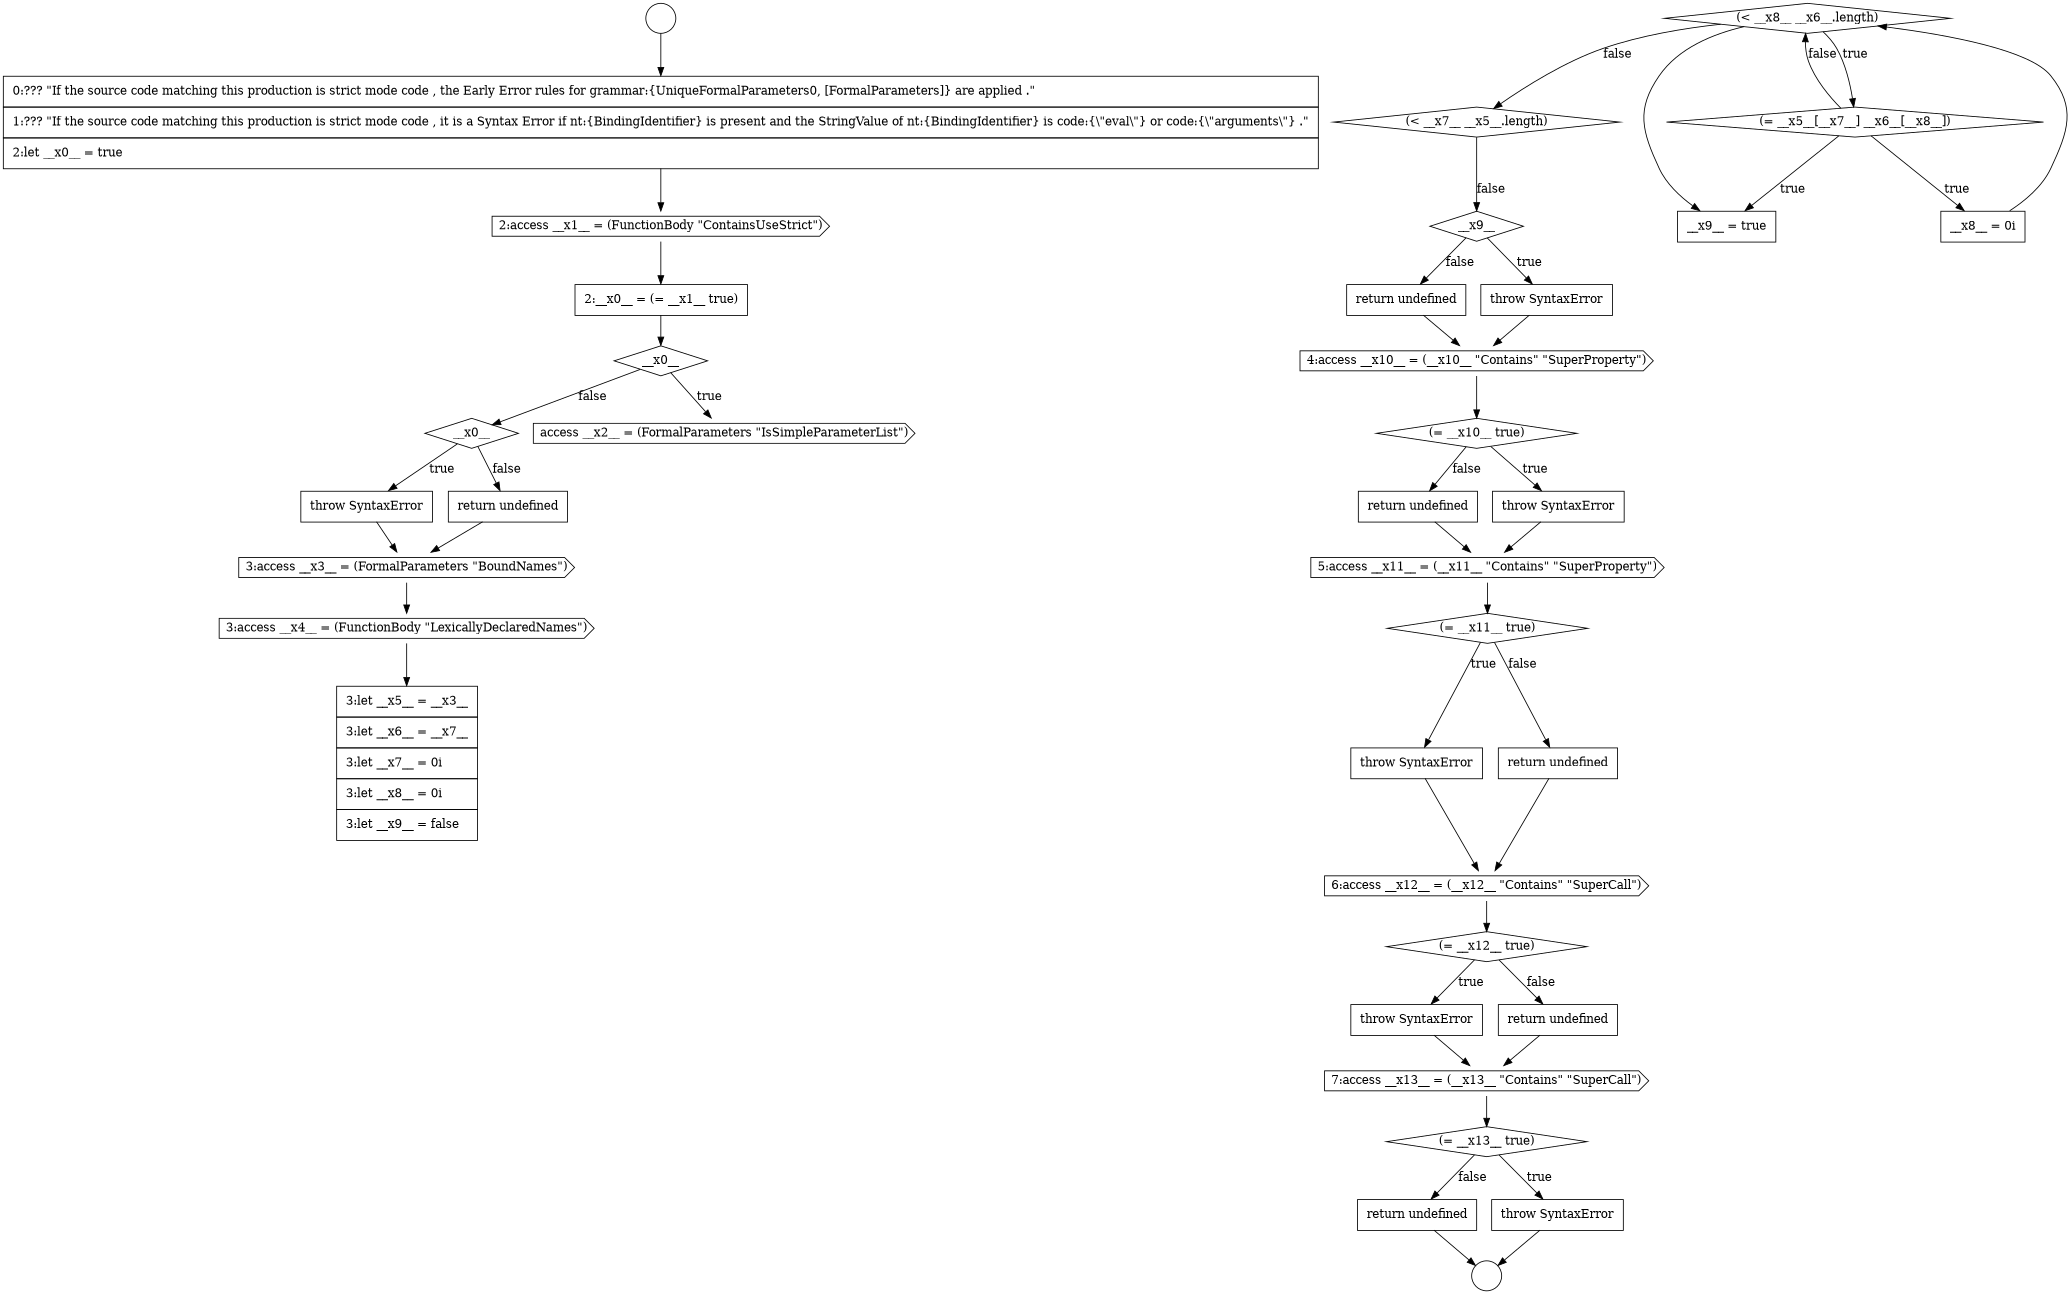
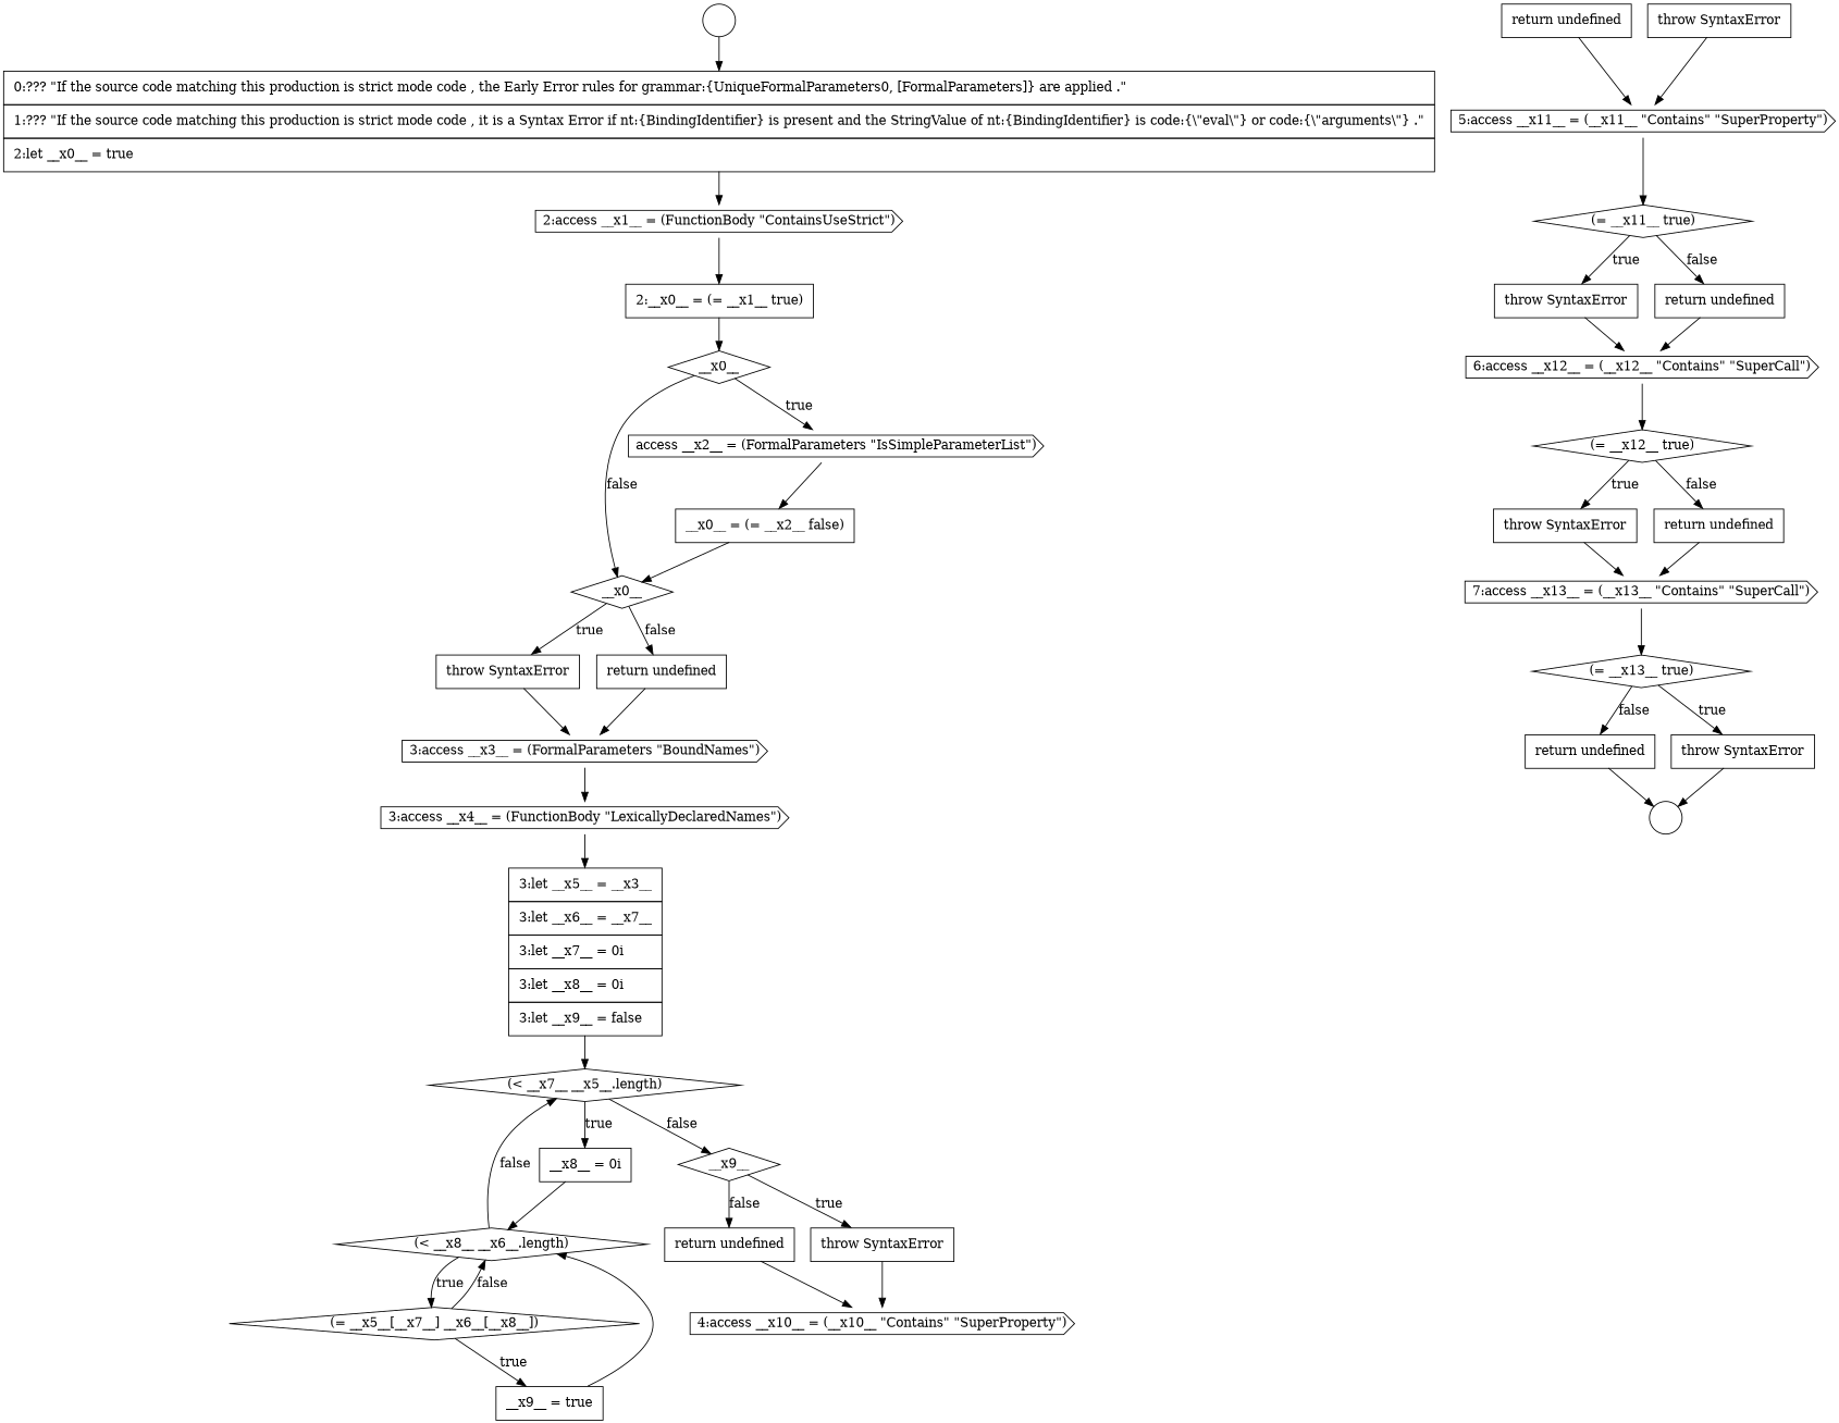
  digraph {
    node [color=black fillcolor=white shape=none style=filled]
    edge [color=black]
    n1 [label=<<font color="black">2:access __x1__ = (FunctionBody &quot;ContainsUseStrict&quot;)</font>> shape=cds]
    n2 [label=<<font color="black">     <table border="0" cellborder="1" cellspacing="0" cellpadding="10">       <tr><td align="left">2:__x0__ = (= __x1__ true)</td></tr>     </table>   </font>> margin=0]
    n3 [label=<<font color="black">__x0__</font>> shape=diamond]
    n4 [label=<<font color="black">5:access __x11__ = (__x11__ &quot;Contains&quot; &quot;SuperProperty&quot;)</font>> shape=cds]
    n5 [label=<<font color="black">(= __x11__ true)</font>> shape=diamond]
    n6 [label=<<font color="black">     <table border="0" cellborder="1" cellspacing="0" cellpadding="10">       <tr><td align="left">throw SyntaxError</td></tr>     </table>   </font>> margin=0]
    n7 [label=<<font color="black">     <table border="0" cellborder="1" cellspacing="0" cellpadding="10">       <tr><td align="left">return undefined</td></tr>     </table>   </font>> margin=0]
+   n8 [label=<<font color="black">     <table border="0" cellborder="1" cellspacing="0" cellpadding="10">       <tr><td align="left">__x0__ = (= __x2__ false)</td></tr>     </table>   </font>> margin=0]
    n9 [label=<<font color="black">__x0__</font>> shape=diamond]
    n10 [label=<<font color="black">     <table border="0" cellborder="1" cellspacing="0" cellpadding="10">       <tr><td align="left">throw SyntaxError</td></tr>     </table>   </font>> margin=0]
    n11 [label=<<font color="black">     <table border="0" cellborder="1" cellspacing="0" cellpadding="10">       <tr><td align="left">return undefined</td></tr>     </table>   </font>> margin=0]
    n12 [label=<<font color="black">7:access __x13__ = (__x13__ &quot;Contains&quot; &quot;SuperCall&quot;)</font>> shape=cds]
    n13 [label=<<font color="black">(= __x13__ true)</font>> shape=diamond]
    n14 [label=<<font color="black">     <table border="0" cellborder="1" cellspacing="0" cellpadding="10">       <tr><td align="left">return undefined</td></tr>     </table>   </font>> margin=0]
    n15 [label=<<font color="black">     <table border="0" cellborder="1" cellspacing="0" cellpadding="10">       <tr><td align="left">throw SyntaxError</td></tr>     </table>   </font>> margin=0]
    n16 [label=<<font color="black">(= __x5__[__x7__] __x6__[__x8__])</font>> shape=diamond]
    n17 [label=<<font color="black">     <table border="0" cellborder="1" cellspacing="0" cellpadding="10">       <tr><td align="left">__x9__ = true</td></tr>     </table>   </font>> margin=0]
    n18 [label=<<font color="black">(&lt; __x8__ __x6__.length)</font>> shape=diamond]
    n19 [label=<<font color="black">(&lt; __x7__ __x5__.length)</font>> shape=diamond]
    n20 [label=<<font color="black">     <table border="0" cellborder="1" cellspacing="0" cellpadding="10">       <tr><td align="left">return undefined</td></tr>     </table>   </font>> margin=0]
    n21 [label=<<font color="black">4:access __x10__ = (__x10__ &quot;Contains&quot; &quot;SuperProperty&quot;)</font>> shape=cds]
-   n22 [label=<<font color="black">(= __x10__ true)</font>> shape=diamond]
    n23 [label=<<font color="black">     <table border="0" cellborder="1" cellspacing="0" cellpadding="10">       <tr><td align="left">return undefined</td></tr>     </table>   </font>> margin=0]
    n24 [label=<<font color="black">     <table border="0" cellborder="1" cellspacing="0" cellpadding="10">       <tr><td align="left">3:let __x5__ = __x3__</td></tr>       <tr><td align="left">3:let __x6__ = __x7__</td></tr>       <tr><td align="left">3:let __x7__ = 0i</td></tr>       <tr><td align="left">3:let __x8__ = 0i</td></tr>       <tr><td align="left">3:let __x9__ = false</td></tr>     </table>   </font>> margin=0]
    n25 [label=<<font color="black">     <table border="0" cellborder="1" cellspacing="0" cellpadding="10">       <tr><td align="left">__x8__ = 0i</td></tr>     </table>   </font>> margin=0]
    n26 [label=<<font color="black">__x9__</font>> shape=diamond]
    n27 [label=<<font color="black">3:access __x3__ = (FormalParameters &quot;BoundNames&quot;)</font>> shape=cds]
    n28 [label=<<font color="black">3:access __x4__ = (FunctionBody &quot;LexicallyDeclaredNames&quot;)</font>> shape=cds]
    n29 [label=<<font color="black">     <table border="0" cellborder="1" cellspacing="0" cellpadding="10">       <tr><td align="left">throw SyntaxError</td></tr>     </table>   </font>> margin=0]
    n30 [label=<<font color="black">access __x2__ = (FormalParameters &quot;IsSimpleParameterList&quot;)</font>> shape=cds]
    n31 [label=<<font color="black">     <table border="0" cellborder="1" cellspacing="0" cellpadding="10">       <tr><td align="left">throw SyntaxError</td></tr>     </table>   </font>> margin=0]
    n32 [label=" " shape=circle]
    n33 [label=<<font color="black">6:access __x12__ = (__x12__ &quot;Contains&quot; &quot;SuperCall&quot;)</font>> shape=cds]
    n34 [label=<<font color="black">(= __x12__ true)</font>> shape=diamond]
    n35 [label=<<font color="black">     <table border="0" cellborder="1" cellspacing="0" cellpadding="10">       <tr><td align="left">throw SyntaxError</td></tr>     </table>   </font>> margin=0]
    n36 [label=<<font color="black">     <table border="0" cellborder="1" cellspacing="0" cellpadding="10">       <tr><td align="left">return undefined</td></tr>     </table>   </font>> margin=0]
    n37 [label=<<font color="black">     <table border="0" cellborder="1" cellspacing="0" cellpadding="10">       <tr><td align="left">0:??? &quot;If the source code matching this production is strict mode code , the Early Error rules for grammar:{UniqueFormalParameters0, [FormalParameters]} are applied .&quot;</td></tr>       <tr><td align="left">1:??? &quot;If the source code matching this production is strict mode code , it is a Syntax Error if nt:{BindingIdentifier} is present and the StringValue of nt:{BindingIdentifier} is code:{\&quot;eval\&quot;} or code:{\&quot;arguments\&quot;} .&quot;</td></tr>       <tr><td align="left">2:let __x0__ = true</td></tr>     </table>   </font>> margin=0]
    n38 [label=" " shape=circle]
    n1 -> n2
    n2 -> n3
    n3 -> n9 [label=<<font color="black">false</font>>]
    n3 -> n30 [label=<<font color="black">true</font>>]
    n4 -> n5
    n5 -> n6 [label=<<font color="black">true</font>>]
    n5 -> n7 [label=<<font color="black">false</font>>]
    n6 -> n33
    n7 -> n33
+   n8 -> n9
    n9 -> n10 [label=<<font color="black">true</font>>]
    n9 -> n11 [label=<<font color="black">false</font>>]
    n10 -> n27
    n11 -> n27
    n12 -> n13
    n13 -> n14 [label=<<font color="black">false</font>>]
    n13 -> n15 [label=<<font color="black">true</font>>]
    n14 -> n32
    n15 -> n32
    n16 -> n17 [label=<<font color="black">true</font>>]
    n16 -> n18 [label=<<font color="black">false</font>>]
-   n18 -> n17
+   n17 -> n18
    n18 -> n16 [label=<<font color="black">true</font>>]
    n18 -> n19 [label=<<font color="black">false</font>>]
-   n16 -> n25 [label=<<font color="black">true</font>>]
+   n19 -> n25 [label=<<font color="black">true</font>>]
    n19 -> n26 [label=<<font color="black">false</font>>]
    n20 -> n21
-   n21 -> n22
-   n22 -> n23 [label=<<font color="black">false</font>>]
-   n22 -> n29 [label=<<font color="black">true</font>>]
    n23 -> n4
+   n24 -> n19
    n25 -> n18
    n26 -> n20 [label=<<font color="black">false</font>>]
    n26 -> n31 [label=<<font color="black">true</font>>]
    n27 -> n28
    n28 -> n24
    n29 -> n4
+   n30 -> n8
    n31 -> n21
    n33 -> n34
    n34 -> n35 [label=<<font color="black">true</font>>]
    n34 -> n36 [label=<<font color="black">false</font>>]
    n35 -> n12
    n36 -> n12
    n37 -> n1
    n38 -> n37
  }
